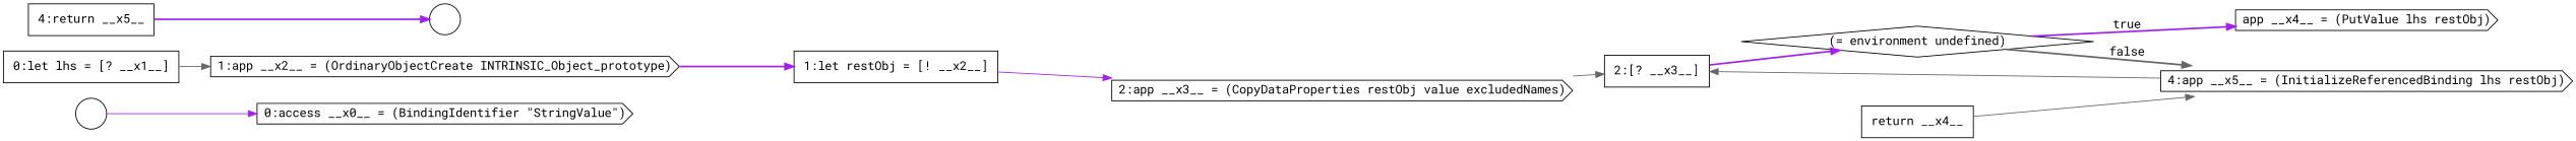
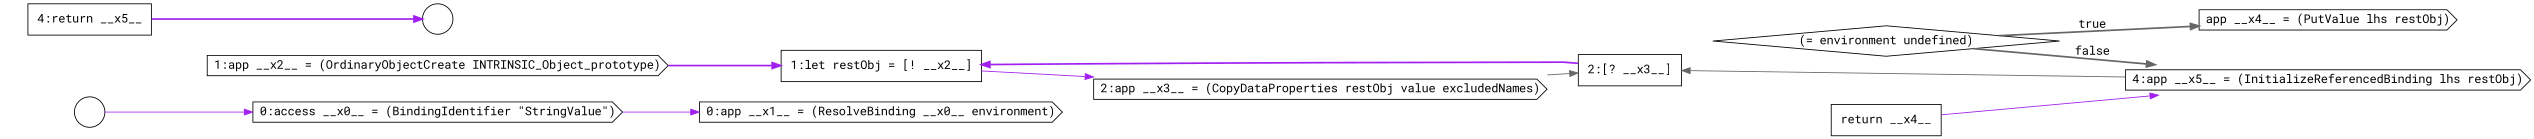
  digraph {
    fontname="Roboto Mono"
    rankdir=LR
    node [color=black fillcolor=white fontname="Roboto Mono" shape=cds style=filled]
    edge [color=purple fontname="Roboto Mono" style=solid]
-   n2 [label=<<font color="black">     <table border="0" cellborder="1" cellspacing="0" cellpadding="10">       <tr><td align="left">0:let lhs = [? __x1__]</td></tr>     </table>   </font>> margin=0 shape=none]
+   n1 [label=<<font color="black">0:app __x1__ = (ResolveBinding __x0__ environment)</font>>]
    n3 [label=<<font color="black">1:app __x2__ = (OrdinaryObjectCreate INTRINSIC_Object_prototype)</font>>]
    n4 [label=<<font color="black">     <table border="0" cellborder="1" cellspacing="0" cellpadding="10">       <tr><td align="left">2:[? __x3__]</td></tr>     </table>   </font>> margin=0 shape=none]
    n5 [label=<<font color="black">(= environment undefined)</font>> shape=diamond]
    n6 [label=<<font color="black">app __x4__ = (PutValue lhs restObj)</font>>]
    n7 [label=<<font color="black">4:app __x5__ = (InitializeReferencedBinding lhs restObj)</font>>]
    n8 [label=<<font color="black">     <table border="0" cellborder="1" cellspacing="0" cellpadding="10">       <tr><td align="left">1:let restObj = [! __x2__]</td></tr>     </table>   </font>> margin=0 shape=none]
    n9 [label=" " shape=circle]
    n10 [label=<<font color="black">0:access __x0__ = (BindingIdentifier &quot;StringValue&quot;)</font>>]
    n11 [label=<<font color="black">2:app __x3__ = (CopyDataProperties restObj value excludedNames)</font>>]
    n12 [label=<<font color="black">     <table border="0" cellborder="1" cellspacing="0" cellpadding="10">       <tr><td align="left">return __x4__</td></tr>     </table>   </font>> margin=0 shape=none]
    n13 [label=<<font color="black">     <table border="0" cellborder="1" cellspacing="0" cellpadding="10">       <tr><td align="left">4:return __x5__</td></tr>     </table>   </font>> margin=0 shape=none]
    n14 [label=" " shape=circle]
-   n2 -> n3 [color=gray40]
    n3 -> n8 [style=bold]
-   n4 -> n5 [style=bold]
-   n5 -> n6 [label=<<font color="black">true</font>> style=bold]
+   n4 -> n8 [style=bold]
+   n5 -> n6 [color=gray40 label=<<font color="black">true</font>> style=bold]
    n5 -> n7 [color=gray40 label=<<font color="black">false</font>> style=bold]
    n7 -> n4 [color=gray40]
    n8 -> n11
    n9 -> n10
+   n10 -> n1
    n11 -> n4 [color=gray40]
-   n12 -> n7 [color=gray40]
+   n12 -> n7
    n13 -> n14 [style=bold]
  }
